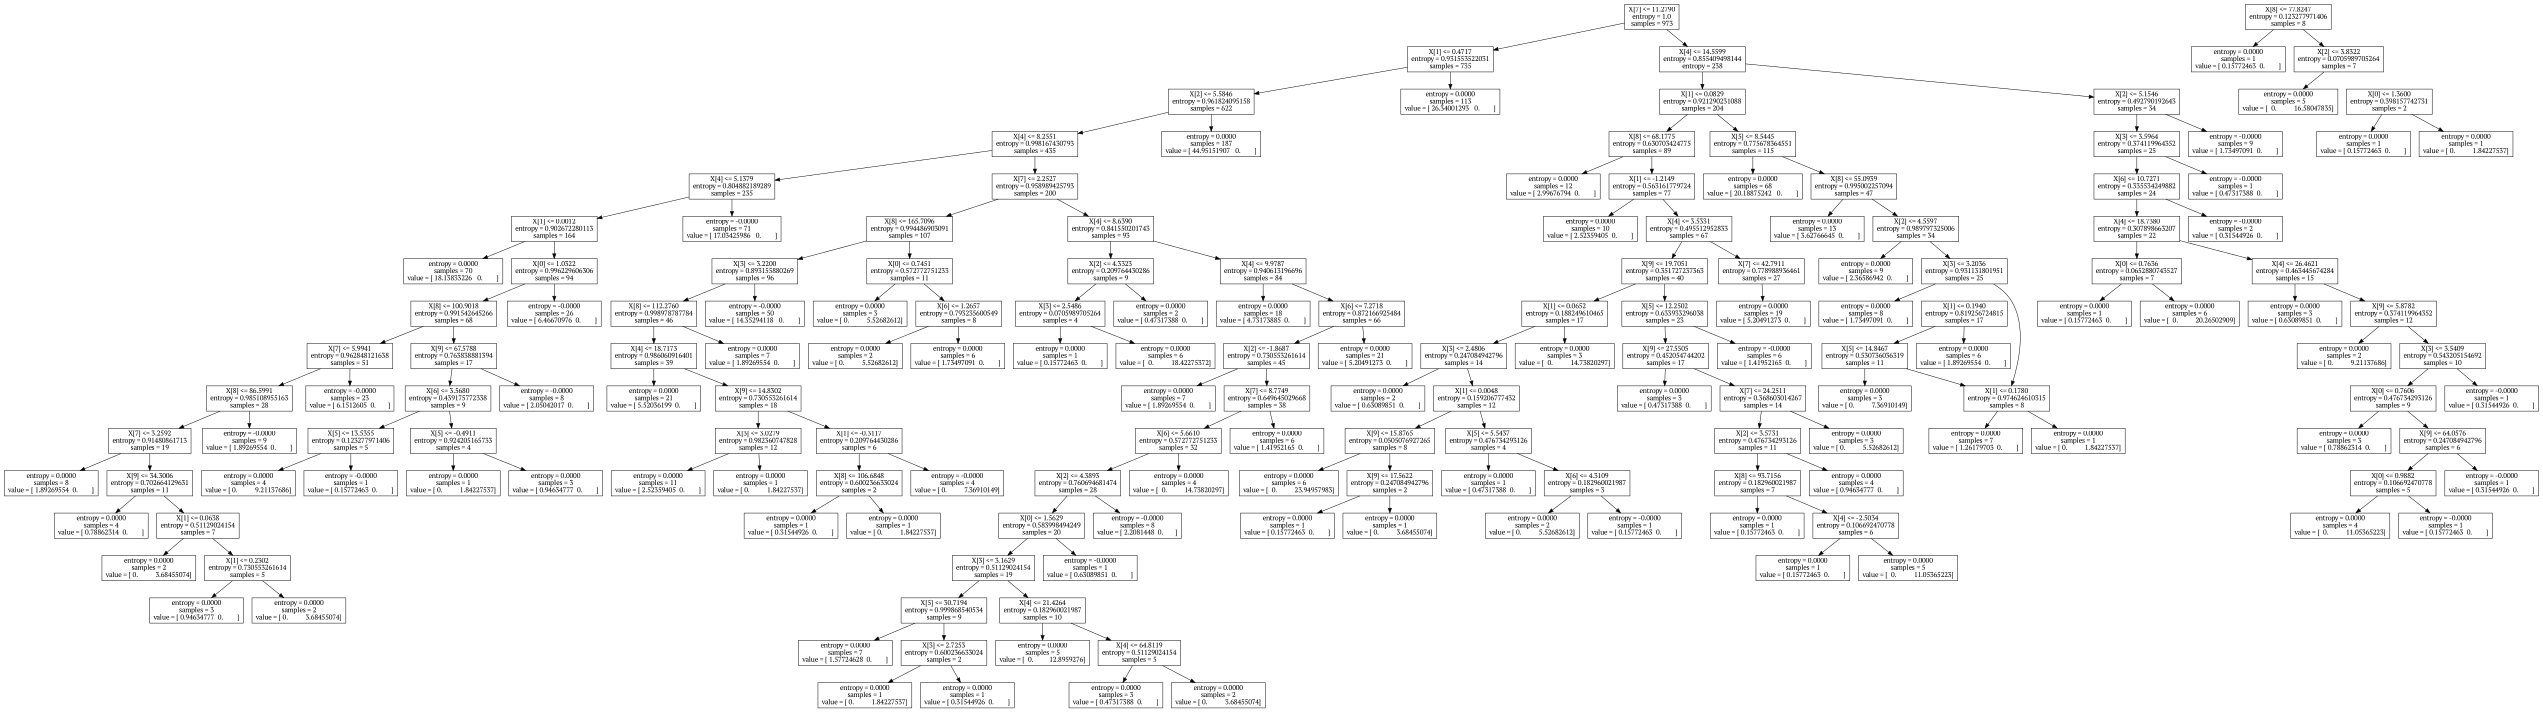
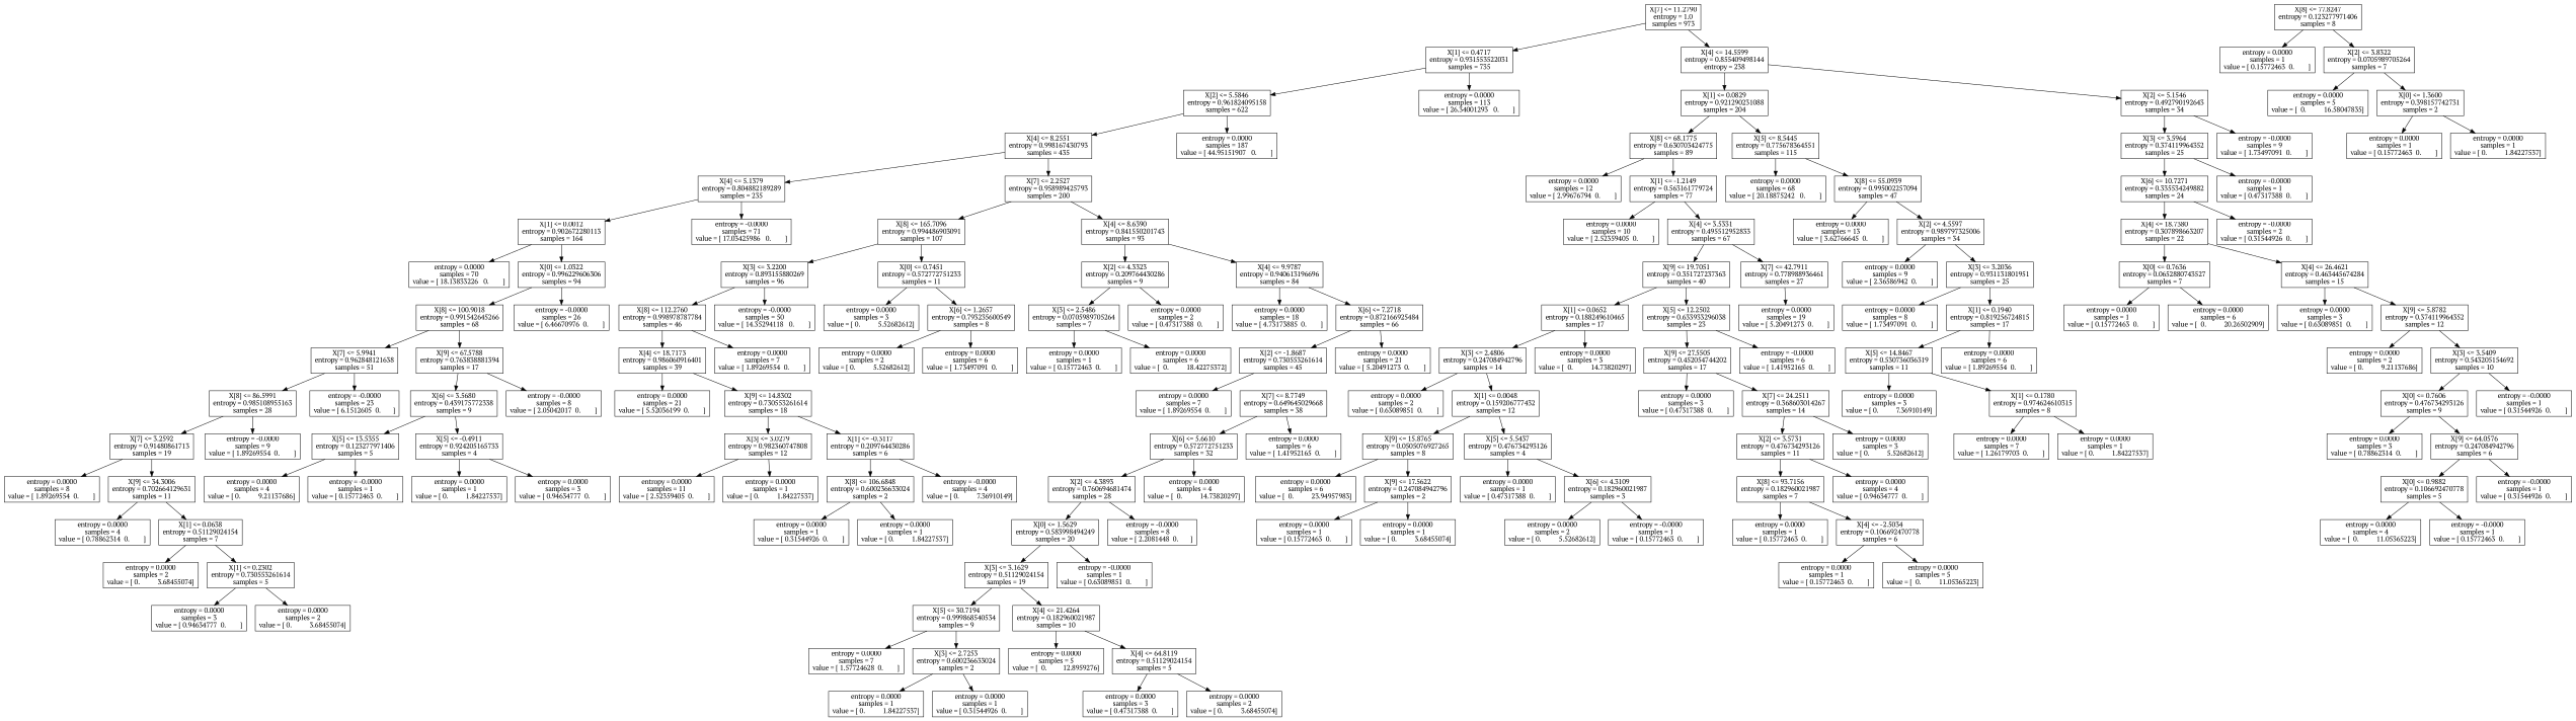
  digraph {
    fontname="PT Serif"
    node [fontname="PT Serif" shape=box]
    edge [fontname="PT Serif"]
    n1 [label="X[7] <= 11.2790\nentropy = 1.0\nsamples = 973"]
    n2 [label="X[1] <= 0.4717\nentropy = 0.931553522031\nsamples = 735"]
    n3 [label="X[4] <= 14.5599\nentropy = 0.855409498144\nentropy = 238"]
    n4 [label="X[2] <= 5.5846\nentropy = 0.961824095158\nsamples = 622"]
    n5 [label="entropy = 0.0000\nsamples = 113\nvalue = [ 26.34001293   0.        ]"]
    n6 [label="X[1] <= 0.0829\nentropy = 0.921290231088\nsamples = 204"]
    n7 [label="X[2] <= 5.1546\nentropy = 0.492790192643\nsamples = 34"]
    n8 [label="X[4] <= 8.2551\nentropy = 0.998167430793\nsamples = 435"]
    n9 [label="entropy = 0.0000\nsamples = 187\nvalue = [ 44.95151907   0.        ]"]
    n10 [label="X[4] <= 5.1379\nentropy = 0.804882189289\nsamples = 235"]
    n11 [label="X[7] <= 2.2527\nentropy = 0.958989425793\nsamples = 200"]
    n12 [label="X[1] <= 0.0012\nentropy = 0.902672280113\nsamples = 164"]
    n13 [label="entropy = -0.0000\nsamples = 71\nvalue = [ 17.03425986   0.        ]"]
    n14 [label="X[8] <= 165.7096\nentropy = 0.994486903091\nsamples = 107"]
    n15 [label="X[4] <= 8.6390\nentropy = 0.841550201743\nsamples = 93"]
    n16 [label="entropy = 0.0000\nsamples = 70\nvalue = [ 18.13833226   0.        ]"]
    n17 [label="X[0] <= 1.0322\nentropy = 0.996229606306\nsamples = 94"]
    n18 [label="X[8] <= 100.9018\nentropy = 0.991542645266\nsamples = 68"]
    n19 [label="entropy = -0.0000\nsamples = 26\nvalue = [ 6.46670976  0.        ]"]
    n20 [label="X[7] <= 5.9941\nentropy = 0.962848121638\nsamples = 51"]
    n21 [label="X[9] <= 67.5788\nentropy = 0.763838881394\nsamples = 17"]
    n22 [label="X[8] <= 86.5991\nentropy = 0.985108955163\nsamples = 28"]
    n23 [label="entropy = -0.0000\nsamples = 23\nvalue = [ 6.1512605  0.       ]"]
    n24 [label="X[6] <= 3.5680\nentropy = 0.439175772338\nsamples = 9"]
    n25 [label="entropy = -0.0000\nsamples = 8\nvalue = [ 2.05042017  0.        ]"]
    n26 [label="X[7] <= 3.2592\nentropy = 0.91480861713\nsamples = 19"]
    n27 [label="entropy = -0.0000\nsamples = 9\nvalue = [ 1.89269554  0.        ]"]
    n28 [label="entropy = 0.0000\nsamples = 8\nvalue = [ 1.89269554  0.        ]"]
    n29 [label="X[9] <= 34.3006\nentropy = 0.702664129631\nsamples = 11"]
    n30 [label="entropy = 0.0000\nsamples = 4\nvalue = [ 0.78862314  0.        ]"]
    n31 [label="X[1] <= 0.0638\nentropy = 0.51129024154\nsamples = 7"]
    n32 [label="entropy = 0.0000\nsamples = 2\nvalue = [ 0.          3.68455074]"]
    n33 [label="X[1] <= 0.2302\nentropy = 0.730553261614\nsamples = 5"]
    n34 [label="entropy = 0.0000\nsamples = 3\nvalue = [ 0.94634777  0.        ]"]
    n35 [label="entropy = 0.0000\nsamples = 2\nvalue = [ 0.          3.68455074]"]
    n36 [label="X[5] <= 13.5355\nentropy = 0.123277971406\nsamples = 5"]
    n37 [label="X[5] <= -0.4911\nentropy = 0.924205165733\nsamples = 4"]
    n38 [label="entropy = 0.0000\nsamples = 4\nvalue = [ 0.          9.21137686]"]
    n39 [label="entropy = -0.0000\nsamples = 1\nvalue = [ 0.15772463  0.        ]"]
    n40 [label="entropy = 0.0000\nsamples = 1\nvalue = [ 0.          1.84227537]"]
    n41 [label="entropy = 0.0000\nsamples = 3\nvalue = [ 0.94634777  0.        ]"]
    n42 [label="X[3] <= 3.2200\nentropy = 0.893155880269\nsamples = 96"]
    n43 [label="X[0] <= 0.7451\nentropy = 0.572772751233\nsamples = 11"]
    n44 [label="X[2] <= 4.3323\nentropy = 0.209764430286\nsamples = 9"]
    n45 [label="X[4] <= 9.9787\nentropy = 0.940613196696\nsamples = 84"]
    n46 [label="X[8] <= 112.2760\nentropy = 0.998978787784\nsamples = 46"]
    n47 [label="entropy = -0.0000\nsamples = 50\nvalue = [ 14.35294118   0.        ]"]
    n48 [label="entropy = 0.0000\nsamples = 3\nvalue = [ 0.          5.52682612]"]
    n49 [label="X[6] <= 1.2657\nentropy = 0.793235600549\nsamples = 8"]
    n50 [label="X[4] <= 18.7173\nentropy = 0.986060916401\nsamples = 39"]
    n51 [label="entropy = 0.0000\nsamples = 7\nvalue = [ 1.89269554  0.        ]"]
    n52 [label="entropy = 0.0000\nsamples = 21\nvalue = [ 5.52036199  0.        ]"]
    n53 [label="X[9] <= 14.8302\nentropy = 0.730553261614\nsamples = 18"]
-   n54 [label="X[3] <= 3.0279\nentropy = 0.982360747828\nsamples = 12"]
+   n54 [label="X[3] <= 3.0279\nentropy = 0.982360747808\nsamples = 12"]
    n55 [label="X[1] <= -0.3117\nentropy = 0.209764430286\nsamples = 6"]
    n56 [label="entropy = 0.0000\nsamples = 11\nvalue = [ 2.52359405  0.        ]"]
    n57 [label="entropy = 0.0000\nsamples = 1\nvalue = [ 0.          1.84227537]"]
    n58 [label="X[8] <= 106.6848\nentropy = 0.600236633024\nsamples = 2"]
    n59 [label="entropy = -0.0000\nsamples = 4\nvalue = [ 0.          7.36910149]"]
    n60 [label="entropy = 0.0000\nsamples = 1\nvalue = [ 0.31544926  0.        ]"]
    n61 [label="entropy = 0.0000\nsamples = 1\nvalue = [ 0.          1.84227537]"]
    n62 [label="entropy = 0.0000\nsamples = 2\nvalue = [ 0.          5.52682612]"]
    n63 [label="entropy = 0.0000\nsamples = 6\nvalue = [ 1.73497091  0.        ]"]
-   n64 [label="X[3] <= 2.5486\nentropy = 0.0705989705264\nsamples = 4"]
+   n64 [label="X[3] <= 2.5486\nentropy = 0.0705989705264\nsamples = 7"]
    n65 [label="entropy = 0.0000\nsamples = 2\nvalue = [ 0.47317388  0.        ]"]
    n66 [label="entropy = 0.0000\nsamples = 18\nvalue = [ 4.73173885  0.        ]"]
    n67 [label="X[6] <= 7.2718\nentropy = 0.872166925484\nsamples = 66"]
    n68 [label="entropy = 0.0000\nsamples = 1\nvalue = [ 0.15772463  0.        ]"]
    n69 [label="entropy = 0.0000\nsamples = 6\nvalue = [  0.          18.42275372]"]
    n70 [label="X[2] <= -1.8687\nentropy = 0.730553261614\nsamples = 45"]
    n71 [label="entropy = 0.0000\nsamples = 21\nvalue = [ 5.20491273  0.        ]"]
    n72 [label="entropy = 0.0000\nsamples = 7\nvalue = [ 1.89269554  0.        ]"]
    n73 [label="X[7] <= 8.7749\nentropy = 0.649645029668\nsamples = 38"]
    n74 [label="X[6] <= 5.6610\nentropy = 0.572772751233\nsamples = 32"]
    n75 [label="entropy = 0.0000\nsamples = 6\nvalue = [ 1.41952165  0.        ]"]
    n76 [label="X[2] <= 4.3893\nentropy = 0.760694681474\nsamples = 28"]
    n77 [label="entropy = 0.0000\nsamples = 4\nvalue = [  0.          14.73820297]"]
    n78 [label="X[0] <= 1.5629\nentropy = 0.583998494249\nsamples = 20"]
    n79 [label="entropy = -0.0000\nsamples = 8\nvalue = [ 2.2081448  0.       ]"]
    n80 [label="X[3] <= 3.1629\nentropy = 0.51129024154\nsamples = 19"]
    n81 [label="entropy = -0.0000\nsamples = 1\nvalue = [ 0.63089851  0.        ]"]
    n82 [label="X[5] <= 30.7194\nentropy = 0.999868540534\nsamples = 9"]
    n83 [label="X[4] <= 21.4264\nentropy = 0.182960021987\nsamples = 10"]
    n84 [label="entropy = 0.0000\nsamples = 7\nvalue = [ 1.57724628  0.        ]"]
    n85 [label="X[3] <= 2.7253\nentropy = 0.600236633024\nsamples = 2"]
    n86 [label="entropy = 0.0000\nsamples = 5\nvalue = [  0.         12.8959276]"]
    n87 [label="X[4] <= 64.8119\nentropy = 0.51129024154\nsamples = 5"]
    n88 [label="entropy = 0.0000\nsamples = 1\nvalue = [ 0.          1.84227537]"]
    n89 [label="entropy = 0.0000\nsamples = 1\nvalue = [ 0.31544926  0.        ]"]
    n90 [label="entropy = 0.0000\nsamples = 3\nvalue = [ 0.47317388  0.        ]"]
    n91 [label="entropy = 0.0000\nsamples = 2\nvalue = [ 0.          3.68455074]"]
    n92 [label="X[8] <= 68.1775\nentropy = 0.630703424775\nsamples = 89"]
    n93 [label="X[5] <= 8.5445\nentropy = 0.775678364551\nsamples = 115"]
    n94 [label="X[3] <= 3.5964\nentropy = 0.374119964352\nsamples = 25"]
    n95 [label="entropy = -0.0000\nsamples = 9\nvalue = [ 1.73497091  0.        ]"]
    n96 [label="entropy = 0.0000\nsamples = 12\nvalue = [ 2.99676794  0.        ]"]
    n97 [label="X[1] <= -1.2149\nentropy = 0.563161779724\nsamples = 77"]
    n98 [label="entropy = 0.0000\nsamples = 68\nvalue = [ 20.18875242   0.        ]"]
    n99 [label="X[8] <= 55.0939\nentropy = 0.995002257094\nsamples = 47"]
    n100 [label="entropy = 0.0000\nsamples = 10\nvalue = [ 2.52359405  0.        ]"]
    n101 [label="X[4] <= 3.5331\nentropy = 0.495512952833\nsamples = 67"]
    n102 [label="X[9] <= 19.7051\nentropy = 0.351727237363\nsamples = 40"]
    n103 [label="X[7] <= 42.7911\nentropy = 0.778988936461\nsamples = 27"]
    n104 [label="X[1] <= 0.0652\nentropy = 0.188249610465\nsamples = 17"]
    n105 [label="X[5] <= 12.2502\nentropy = 0.633933296038\nsamples = 23"]
    n106 [label="entropy = 0.0000\nsamples = 19\nvalue = [ 5.20491273  0.        ]"]
    n107 [label="X[3] <= 2.4806\nentropy = 0.247084942796\nsamples = 14"]
    n108 [label="entropy = 0.0000\nsamples = 3\nvalue = [  0.          14.73820297]"]
    n109 [label="X[9] <= 27.5505\nentropy = 0.452054744202\nsamples = 17"]
    n110 [label="entropy = -0.0000\nsamples = 6\nvalue = [ 1.41952165  0.        ]"]
    n111 [label="entropy = 0.0000\nsamples = 2\nvalue = [ 0.63089851  0.        ]"]
    n112 [label="X[1] <= 0.0048\nentropy = 0.159206777432\nsamples = 12"]
    n113 [label="X[9] <= 15.8765\nentropy = 0.0505076927265\nsamples = 8"]
    n114 [label="X[5] <= 5.5437\nentropy = 0.476734293126\nsamples = 4"]
    n115 [label="entropy = 0.0000\nsamples = 6\nvalue = [  0.          23.94957983]"]
    n116 [label="X[9] <= 17.5622\nentropy = 0.247084942796\nsamples = 2"]
    n117 [label="entropy = 0.0000\nsamples = 1\nvalue = [ 0.47317388  0.        ]"]
    n118 [label="X[6] <= 4.3109\nentropy = 0.182960021987\nsamples = 3"]
    n119 [label="entropy = 0.0000\nsamples = 1\nvalue = [ 0.15772463  0.        ]"]
    n120 [label="entropy = 0.0000\nsamples = 1\nvalue = [ 0.          3.68455074]"]
    n121 [label="entropy = 0.0000\nsamples = 2\nvalue = [ 0.          5.52682612]"]
    n122 [label="entropy = -0.0000\nsamples = 1\nvalue = [ 0.15772463  0.        ]"]
    n123 [label="entropy = 0.0000\nsamples = 3\nvalue = [ 0.47317388  0.        ]"]
    n124 [label="X[7] <= 24.2511\nentropy = 0.368603014267\nsamples = 14"]
    n125 [label="X[2] <= 3.5731\nentropy = 0.476734293126\nsamples = 11"]
    n126 [label="entropy = 0.0000\nsamples = 3\nvalue = [ 0.          5.52682612]"]
    n127 [label="X[8] <= 93.7156\nentropy = 0.182960021987\nsamples = 7"]
    n128 [label="entropy = 0.0000\nsamples = 4\nvalue = [ 0.94634777  0.        ]"]
    n129 [label="entropy = 0.0000\nsamples = 1\nvalue = [ 0.15772463  0.        ]"]
    n130 [label="X[4] <= -2.5034\nentropy = 0.106692470778\nsamples = 6"]
    n131 [label="entropy = 0.0000\nsamples = 1\nvalue = [ 0.15772463  0.        ]"]
    n132 [label="entropy = 0.0000\nsamples = 5\nvalue = [  0.          11.05365223]"]
    n133 [label="X[8] <= 77.8247\nentropy = 0.123277971406\nsamples = 8"]
    n134 [label="entropy = 0.0000\nsamples = 1\nvalue = [ 0.15772463  0.        ]"]
    n135 [label="X[2] <= 3.8322\nentropy = 0.0705989705264\nsamples = 7"]
    n136 [label="entropy = 0.0000\nsamples = 5\nvalue = [  0.          16.58047835]"]
    n137 [label="X[0] <= 1.3600\nentropy = 0.398157742731\nsamples = 2"]
    n138 [label="entropy = 0.0000\nsamples = 1\nvalue = [ 0.15772463  0.        ]"]
    n139 [label="entropy = 0.0000\nsamples = 1\nvalue = [ 0.          1.84227537]"]
    n140 [label="entropy = 0.0000\nsamples = 13\nvalue = [ 3.62766645  0.        ]"]
    n141 [label="X[2] <= 4.5597\nentropy = 0.989797325006\nsamples = 34"]
    n142 [label="entropy = 0.0000\nsamples = 9\nvalue = [ 2.36586942  0.        ]"]
    n143 [label="X[3] <= 3.2036\nentropy = 0.931131801951\nsamples = 25"]
    n144 [label="entropy = 0.0000\nsamples = 8\nvalue = [ 1.73497091  0.        ]"]
    n145 [label="X[1] <= 0.1940\nentropy = 0.819256724815\nsamples = 17"]
    n146 [label="X[5] <= 14.8467\nentropy = 0.530736036319\nsamples = 11"]
    n147 [label="entropy = 0.0000\nsamples = 6\nvalue = [ 1.89269554  0.        ]"]
    n148 [label="X[1] <= 0.1780\nentropy = 0.974624610315\nsamples = 8"]
    n149 [label="entropy = 0.0000\nsamples = 3\nvalue = [ 0.          7.36910149]"]
    n150 [label="entropy = 0.0000\nsamples = 7\nvalue = [ 1.26179703  0.        ]"]
    n151 [label="entropy = 0.0000\nsamples = 1\nvalue = [ 0.          1.84227537]"]
    n152 [label="X[6] <= 10.7271\nentropy = 0.335534249882\nsamples = 24"]
    n153 [label="entropy = -0.0000\nsamples = 1\nvalue = [ 0.47317388  0.        ]"]
    n154 [label="X[4] <= 18.7380\nentropy = 0.307898663207\nsamples = 22"]
    n155 [label="entropy = -0.0000\nsamples = 2\nvalue = [ 0.31544926  0.        ]"]
    n156 [label="X[0] <= 0.7636\nentropy = 0.0652880743527\nsamples = 7"]
    n157 [label="X[4] <= 26.4621\nentropy = 0.463445674284\nsamples = 15"]
    n158 [label="entropy = 0.0000\nsamples = 1\nvalue = [ 0.15772463  0.        ]"]
    n159 [label="entropy = 0.0000\nsamples = 6\nvalue = [  0.          20.26502909]"]
    n160 [label="entropy = 0.0000\nsamples = 3\nvalue = [ 0.63089851  0.        ]"]
    n161 [label="X[9] <= 5.8782\nentropy = 0.374119964352\nsamples = 12"]
    n162 [label="entropy = 0.0000\nsamples = 2\nvalue = [ 0.          9.21137686]"]
    n163 [label="X[3] <= 3.5409\nentropy = 0.543205154692\nsamples = 10"]
    n164 [label="X[0] <= 0.7606\nentropy = 0.476734293126\nsamples = 9"]
    n165 [label="entropy = -0.0000\nsamples = 1\nvalue = [ 0.31544926  0.        ]"]
    n166 [label="entropy = 0.0000\nsamples = 3\nvalue = [ 0.78862314  0.        ]"]
    n167 [label="X[9] <= 64.0576\nentropy = 0.247084942796\nsamples = 6"]
    n168 [label="X[0] <= 0.9882\nentropy = 0.106692470778\nsamples = 5"]
    n169 [label="entropy = -0.0000\nsamples = 1\nvalue = [ 0.31544926  0.        ]"]
    n170 [label="entropy = 0.0000\nsamples = 4\nvalue = [  0.          11.05365223]"]
    n171 [label="entropy = -0.0000\nsamples = 1\nvalue = [ 0.15772463  0.        ]"]
    n1 -> n2
    n1 -> n3
    n2 -> n4
    n2 -> n5
    n3 -> n6
    n3 -> n7
    n4 -> n8
    n4 -> n9
    n6 -> n92
    n6 -> n93
    n7 -> n94
    n7 -> n95
    n8 -> n10
    n8 -> n11
    n10 -> n12
    n10 -> n13
    n11 -> n14
    n11 -> n15
    n12 -> n16
    n12 -> n17
    n14 -> n42
    n14 -> n43
    n15 -> n44
    n15 -> n45
    n17 -> n18
    n17 -> n19
    n18 -> n20
    n18 -> n21
    n20 -> n22
    n20 -> n23
    n21 -> n24
    n21 -> n25
    n22 -> n26
    n22 -> n27
    n24 -> n36
    n24 -> n37
    n26 -> n28
    n26 -> n29
    n29 -> n30
    n29 -> n31
    n31 -> n32
    n31 -> n33
    n33 -> n34
    n33 -> n35
    n36 -> n38
    n36 -> n39
    n37 -> n40
    n37 -> n41
    n42 -> n46
    n42 -> n47
    n43 -> n48
    n43 -> n49
    n44 -> n64
    n44 -> n65
    n45 -> n66
    n45 -> n67
    n46 -> n50
    n46 -> n51
    n49 -> n62
    n49 -> n63
    n50 -> n52
    n50 -> n53
    n53 -> n54
    n53 -> n55
    n54 -> n56
    n54 -> n57
    n55 -> n58
    n55 -> n59
    n58 -> n60
    n58 -> n61
    n64 -> n68
    n64 -> n69
    n67 -> n70
    n67 -> n71
    n70 -> n72
-   n70 -> n73
    n73 -> n74
    n73 -> n75
    n74 -> n76
    n74 -> n77
    n76 -> n78
    n76 -> n79
    n78 -> n80
    n78 -> n81
    n80 -> n82
    n80 -> n83
    n82 -> n84
    n82 -> n85
    n83 -> n86
    n83 -> n87
    n85 -> n88
    n85 -> n89
    n87 -> n90
    n87 -> n91
    n92 -> n96
    n92 -> n97
    n93 -> n98
    n93 -> n99
    n94 -> n152
    n94 -> n153
    n97 -> n100
    n97 -> n101
    n99 -> n140
    n99 -> n141
    n101 -> n102
    n101 -> n103
    n102 -> n104
    n102 -> n105
    n103 -> n106
    n104 -> n107
    n104 -> n108
    n105 -> n109
    n105 -> n110
    n107 -> n111
    n107 -> n112
    n109 -> n123
    n109 -> n124
    n112 -> n113
    n112 -> n114
    n113 -> n115
    n113 -> n116
    n114 -> n117
    n114 -> n118
    n116 -> n119
    n116 -> n120
    n118 -> n121
    n118 -> n122
    n124 -> n125
    n124 -> n126
    n125 -> n127
    n125 -> n128
    n127 -> n129
    n127 -> n130
    n130 -> n131
    n130 -> n132
    n133 -> n134
    n133 -> n135
    n135 -> n136
+   n135 -> n137
    n137 -> n138
    n137 -> n139
    n141 -> n142
    n141 -> n143
    n143 -> n144
-   n143 -> n148
+   n143 -> n145
    n145 -> n146
    n145 -> n147
    n146 -> n148
    n146 -> n149
    n148 -> n150
    n148 -> n151
    n152 -> n154
    n152 -> n155
    n154 -> n156
    n154 -> n157
    n156 -> n158
    n156 -> n159
    n157 -> n160
    n157 -> n161
    n161 -> n162
    n161 -> n163
    n163 -> n164
    n163 -> n165
    n164 -> n166
    n164 -> n167
    n167 -> n168
    n167 -> n169
    n168 -> n170
    n168 -> n171
  }
